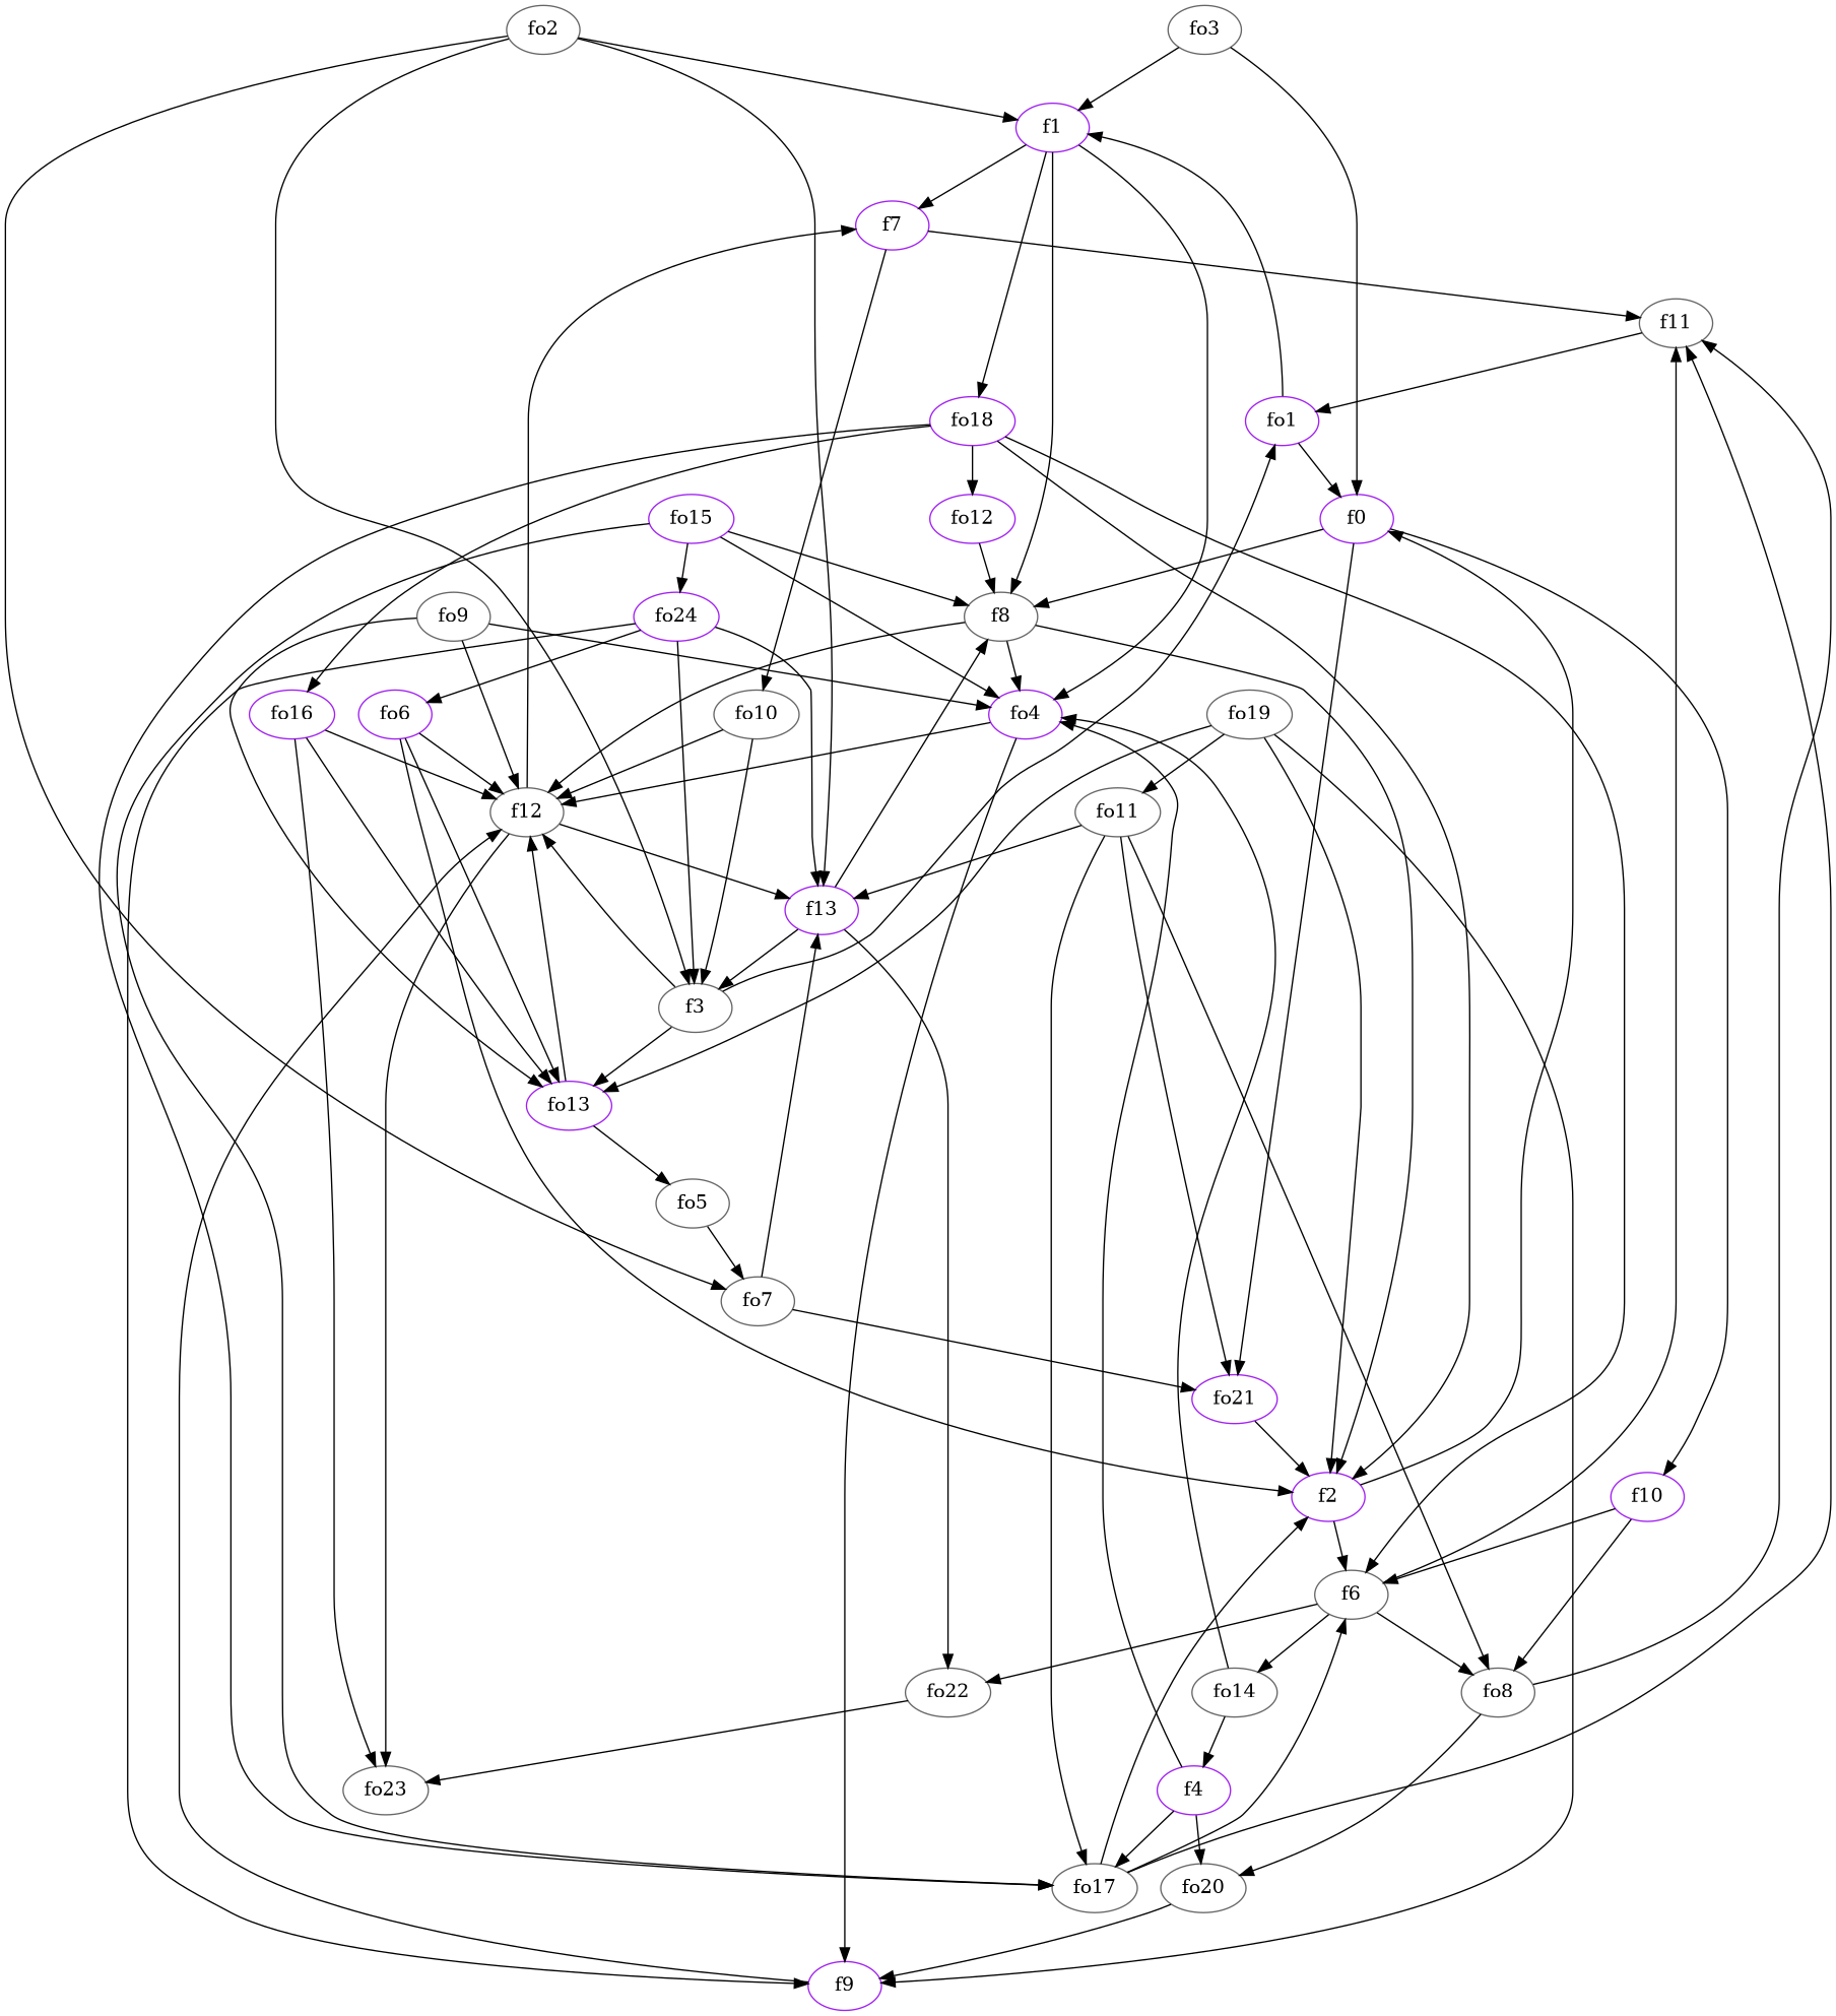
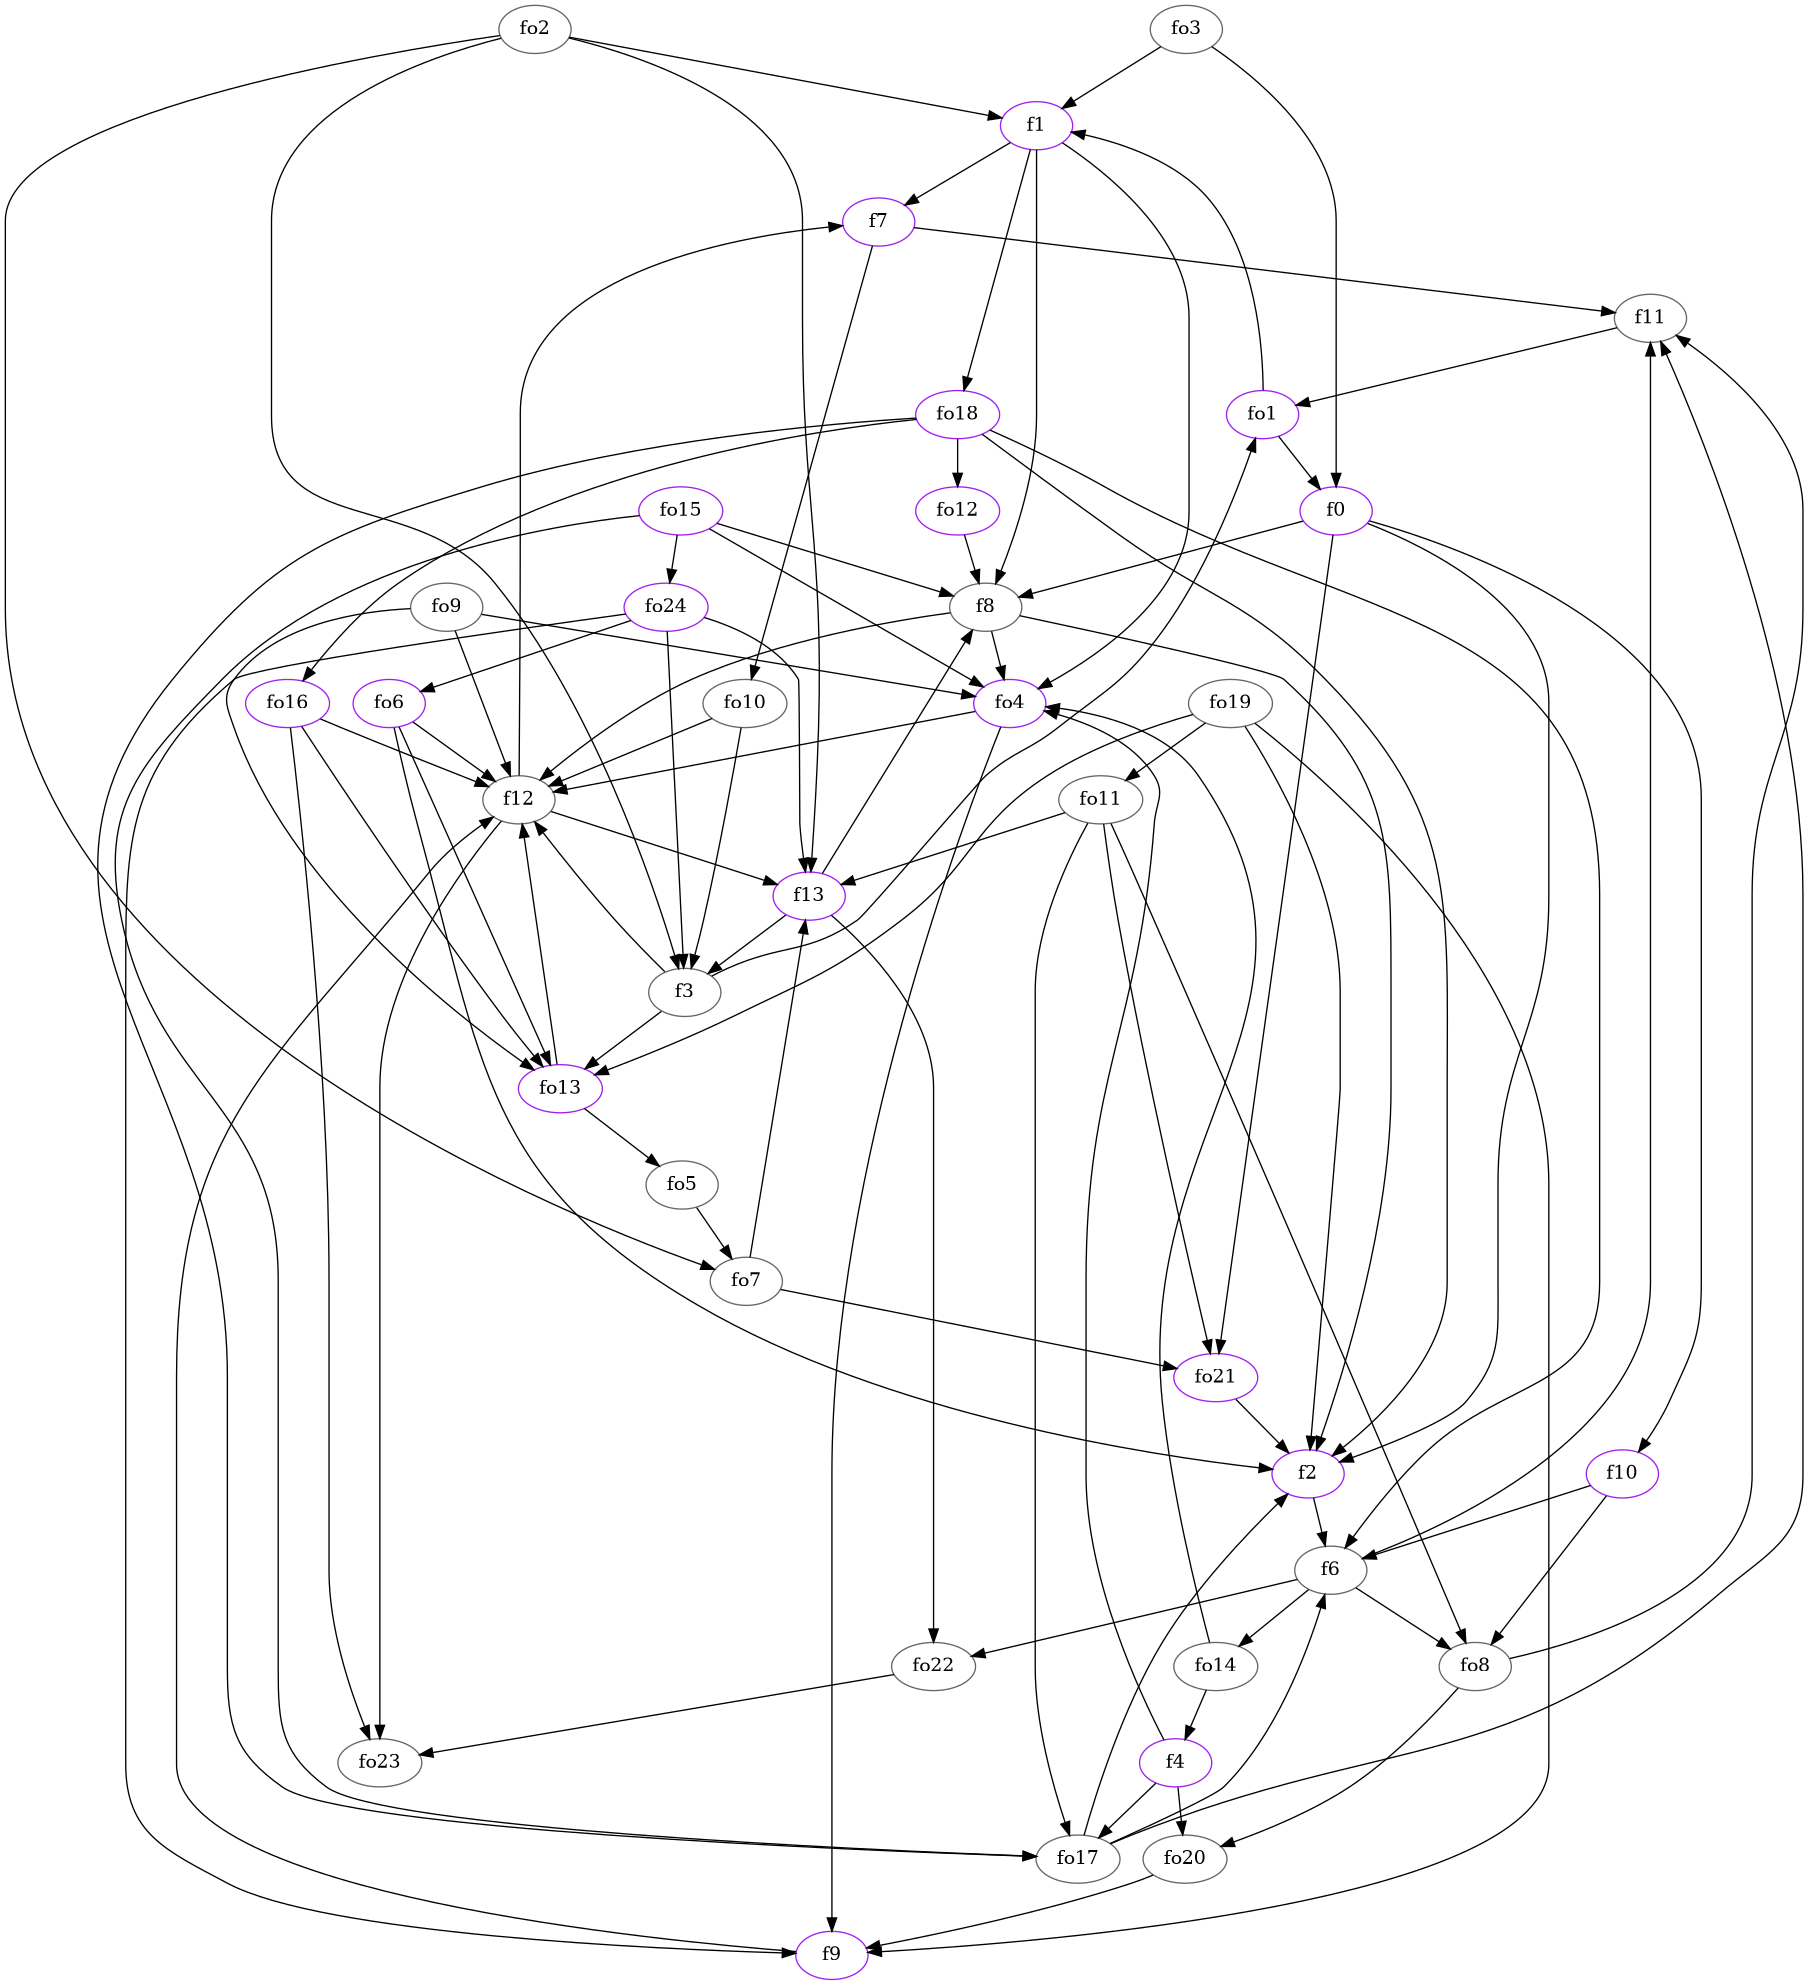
  strict digraph {
    node [color=gray40]
    edge [weight=2]
    f1 [color=purple]
    f7 [color=purple]
    f8
    fo4 [color=purple]
    fo18 [color=purple]
    f11
    fo10
    f2 [color=purple]
    f12
    f9 [color=purple]
    f6
    fo17
    fo12 [color=purple]
    fo16 [color=purple]
    n15 [color=purple label=f0]
    f10 [color=purple]
    fo21 [color=purple]
    fo8
    fo14
    fo22
    f3
    fo1 [color=purple]
    fo13 [color=purple]
    f13 [color=purple]
    fo23
    fo5
    f4 [color=purple]
    fo20
    fo2
    fo7
    fo3
    fo6 [color=purple]
    fo9
    fo11
    fo15 [color=purple]
    fo24 [color=purple]
    fo19
    f1 -> f7
    f1 -> f8
    f1 -> fo4
    f1 -> fo18
    f7 -> f11
    f7 -> fo10
    f8 -> fo4
    f8 -> f2
    f8 -> f12
    fo4 -> f12
    fo4 -> f9
    fo18 -> f2
    fo18 -> f6
    fo18 -> fo17
    fo18 -> fo12
    fo18 -> fo16
    f11 -> fo1
    fo10 -> f12
    fo10 -> f3
    f2 -> f6
-   f2 -> n15
+   n15 -> f2
    f12 -> f7
    f12 -> f13
    f12 -> fo23
    f9 -> f12
    f6 -> f11
    f6 -> fo8
    f6 -> fo14
    f6 -> fo22
    fo17 -> f11
    fo17 -> f2
    fo17 -> f6
    fo12 -> f8
    fo16 -> f12
    fo16 -> fo13
    fo16 -> fo23
    n15 -> f8
    n15 -> f10
    n15 -> fo21
    f10 -> f6
    f10 -> fo8
    fo21 -> f2
    fo8 -> f11
    fo8 -> fo20
    fo14 -> fo4
    fo14 -> f4
    fo22 -> fo23
    f3 -> f12
    f3 -> fo1
    f3 -> fo13
    fo1 -> f1
    fo1 -> n15
    fo13 -> f12
    fo13 -> fo5
    f13 -> f8
    f13 -> fo22
    f13 -> f3
    fo5 -> fo7
    f4 -> fo4
    f4 -> fo17
    f4 -> fo20
    fo20 -> f9
    fo2 -> f1
    fo2 -> f3
    fo2 -> f13
    fo2 -> fo7
    fo7 -> fo21
    fo7 -> f13
    fo3 -> f1
    fo3 -> n15
    fo6 -> f2
    fo6 -> f12
    fo6 -> fo13
    fo9 -> fo4
    fo9 -> f12
    fo9 -> fo13
    fo11 -> fo17
    fo11 -> fo21
    fo11 -> fo8
    fo11 -> f13
    fo15 -> f8
    fo15 -> fo4
    fo15 -> fo17
    fo15 -> fo24
    fo24 -> f9
    fo24 -> f3
    fo24 -> f13
    fo24 -> fo6
    fo19 -> f2
    fo19 -> f9
    fo19 -> fo13
    fo19 -> fo11
  }
